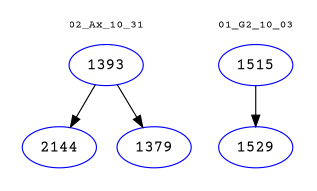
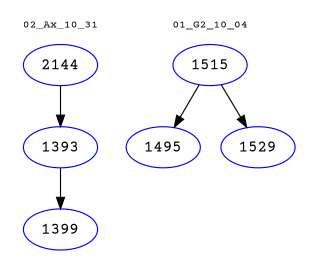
  digraph {
    fontname="Courier Prime"
    node [color=blue fontname="Courier Prime"]
    edge [color=black fontname="Courier Prime"]
    n1 [label=1393]
    n2 [label=2144]
-   n3 [label=1379]
+   n3 [label=1399]
    n4 [label=1515]
+   n5 [label=1495]
    n6 [label=1529]
    subgraph cluster_1 {
      color=white
      fontsize=10
      label="02_Ax_10_31"
      n1
      n2
      n3
    }
    subgraph cluster_2 {
      color=white
      fontsize=10
-     label="01_G2_10_03"
+     label="01_G2_10_04"
      n4
+     n5
      n6
    }
-   n1 -> n2
+   n2 -> n1
    n1 -> n3
+   n4 -> n5
    n4 -> n6
  }
